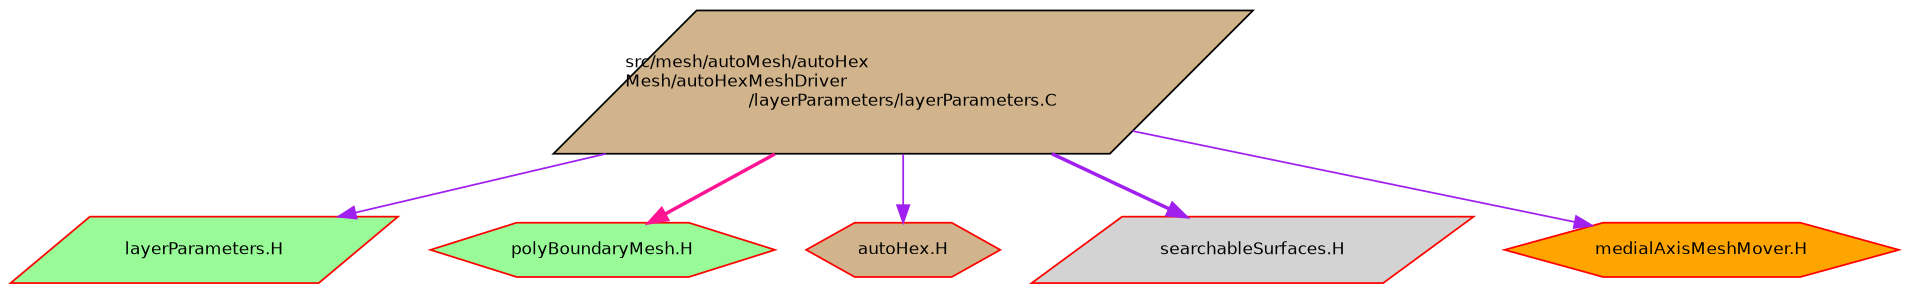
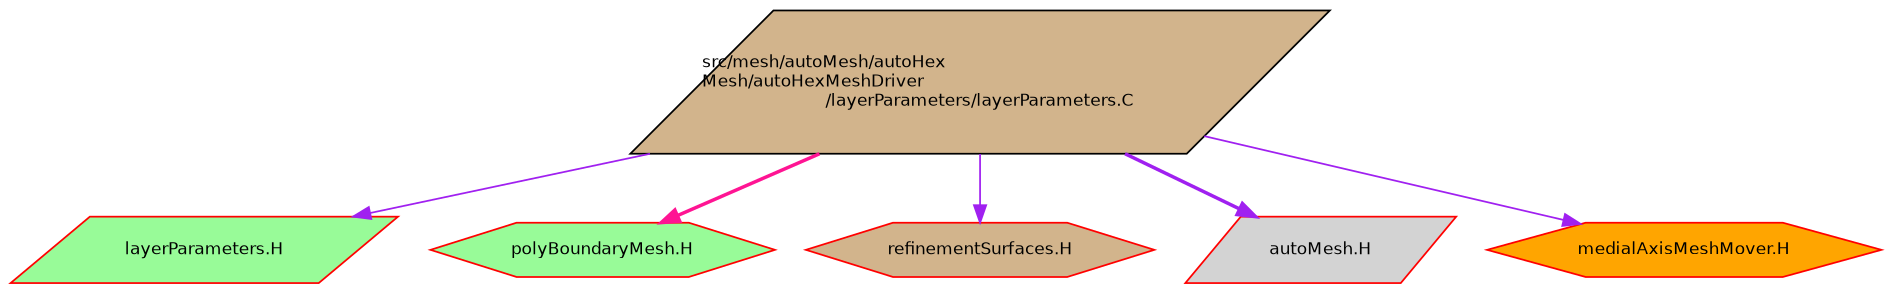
  digraph {
    node [color=red fillcolor=tan fontname=Helvetica fontsize=10 shape=parallelogram style=filled]
    edge [color=purple fontname=Helvetica fontsize=10 labelfontname=Helvetica labelfontsize=10 style=solid]
    n1 [color=black fontcolor=black height=0.2 label="src/mesh/autoMesh/autoHex\lMesh/autoHexMeshDriver\l/layerParameters/layerParameters.C" width=0.4]
    n2 [fillcolor=palegreen height=0.2 label="layerParameters.H" width=0.4]
    n3 [fillcolor=palegreen height=0.2 label="polyBoundaryMesh.H" shape=hexagon width=0.4]
-   n4 [height=0.2 label="autoHex.H" shape=hexagon width=0.4]
-   n5 [fillcolor=lightgrey height=0.2 label="searchableSurfaces.H" width=0.4]
+   n4 [height=0.2 label="refinementSurfaces.H" shape=hexagon width=0.4]
+   n5 [fillcolor=lightgrey height=0.2 label="autoMesh.H" width=0.4]
    n6 [fillcolor=orange height=0.2 label="medialAxisMeshMover.H" shape=hexagon width=0.4]
    n1 -> n2
    n1 -> n3 [color=deeppink style=bold]
    n1 -> n4
    n1 -> n5 [style=bold]
    n1 -> n6
  }
